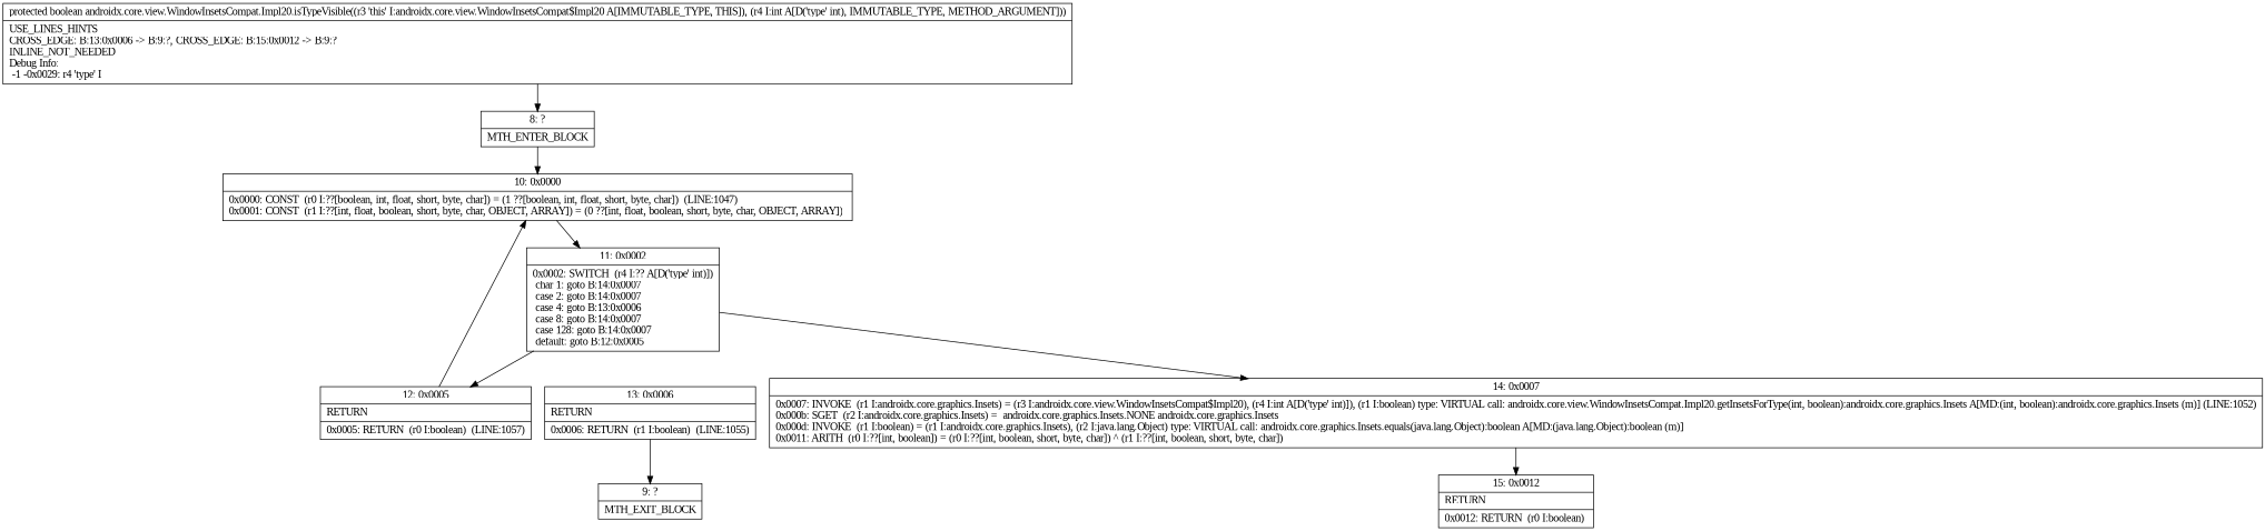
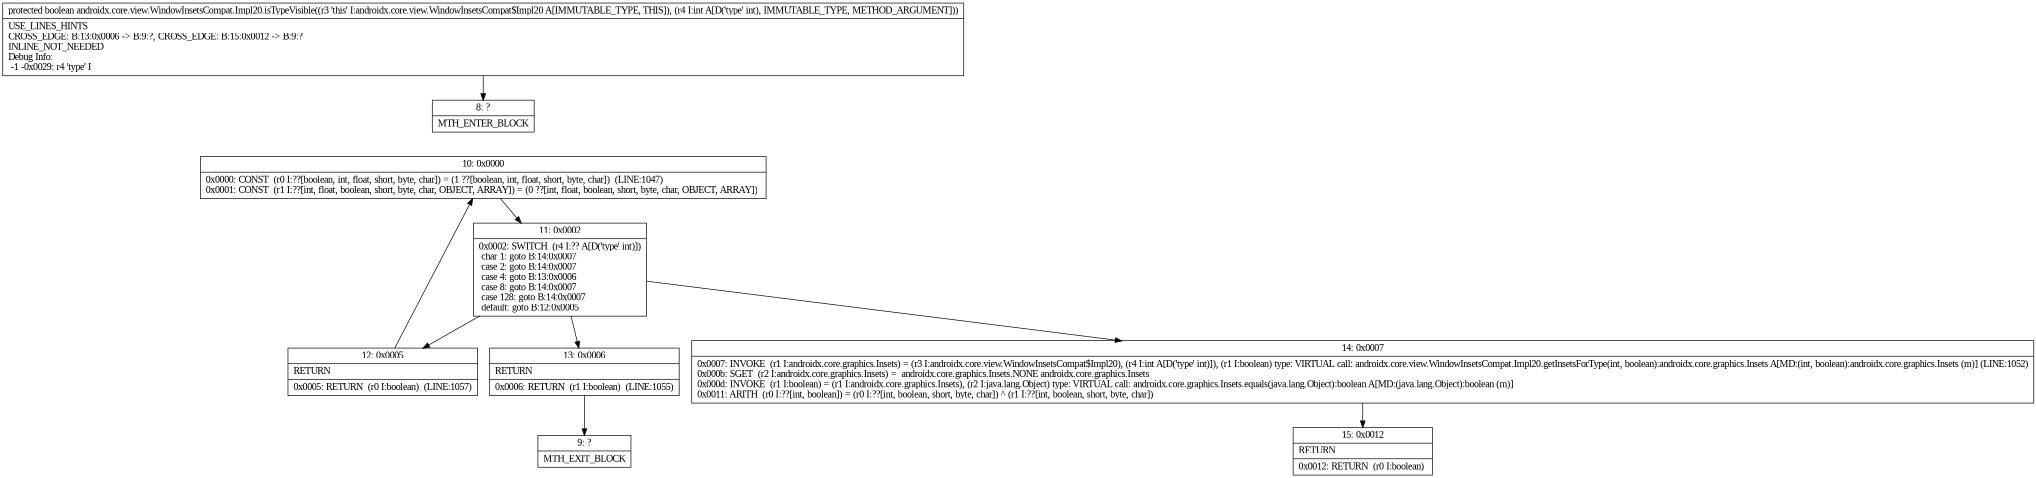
  digraph {
    fontname="Liberation Serif"
    node [fontname="Liberation Serif" shape=record]
    edge [fontname="Liberation Serif"]
    n1 [label="{8\:\ ?|MTH_ENTER_BLOCK\l}"]
    n2 [label="{10\:\ 0x0000|0x0000: CONST  (r0 I:??[boolean, int, float, short, byte, char]) = (1 ??[boolean, int, float, short, byte, char])  (LINE:1047)\l0x0001: CONST  (r1 I:??[int, float, boolean, short, byte, char, OBJECT, ARRAY]) = (0 ??[int, float, boolean, short, byte, char, OBJECT, ARRAY]) \l}"]
    n3 [label="{11\:\ 0x0002|0x0002: SWITCH  (r4 I:?? A[D('type' int)])\l char 1: goto B:14:0x0007\l case 2: goto B:14:0x0007\l case 4: goto B:13:0x0006\l case 8: goto B:14:0x0007\l case 128: goto B:14:0x0007\l default: goto B:12:0x0005 \l}"]
    n4 [label="{12\:\ 0x0005|RETURN\l|0x0005: RETURN  (r0 I:boolean)  (LINE:1057)\l}"]
    n5 [label="{13\:\ 0x0006|RETURN\l|0x0006: RETURN  (r1 I:boolean)  (LINE:1055)\l}"]
    n6 [label="{14\:\ 0x0007|0x0007: INVOKE  (r1 I:androidx.core.graphics.Insets) = (r3 I:androidx.core.view.WindowInsetsCompat$Impl20), (r4 I:int A[D('type' int)]), (r1 I:boolean) type: VIRTUAL call: androidx.core.view.WindowInsetsCompat.Impl20.getInsetsForType(int, boolean):androidx.core.graphics.Insets A[MD:(int, boolean):androidx.core.graphics.Insets (m)] (LINE:1052)\l0x000b: SGET  (r2 I:androidx.core.graphics.Insets) =  androidx.core.graphics.Insets.NONE androidx.core.graphics.Insets \l0x000d: INVOKE  (r1 I:boolean) = (r1 I:androidx.core.graphics.Insets), (r2 I:java.lang.Object) type: VIRTUAL call: androidx.core.graphics.Insets.equals(java.lang.Object):boolean A[MD:(java.lang.Object):boolean (m)]\l0x0011: ARITH  (r0 I:??[int, boolean]) = (r0 I:??[int, boolean, short, byte, char]) ^ (r1 I:??[int, boolean, short, byte, char]) \l}"]
    n7 [label="{9\:\ ?|MTH_EXIT_BLOCK\l}"]
    n8 [label="{15\:\ 0x0012|RETURN\l|0x0012: RETURN  (r0 I:boolean) \l}"]
    n9 [label="{protected boolean androidx.core.view.WindowInsetsCompat.Impl20.isTypeVisible((r3 'this' I:androidx.core.view.WindowInsetsCompat$Impl20 A[IMMUTABLE_TYPE, THIS]), (r4 I:int A[D('type' int), IMMUTABLE_TYPE, METHOD_ARGUMENT]))  | USE_LINES_HINTS\lCROSS_EDGE: B:13:0x0006 \-\> B:9:?, CROSS_EDGE: B:15:0x0012 \-\> B:9:?\lINLINE_NOT_NEEDED\lDebug Info:\l  \-1 \-0x0029: r4 'type' I\l}"]
-   n1 -> n2
    n2 -> n3
    n3 -> n4
+   n3 -> n5
    n3 -> n6
    n4 -> n2
    n5 -> n7
    n6 -> n8
    n9 -> n1
  }
